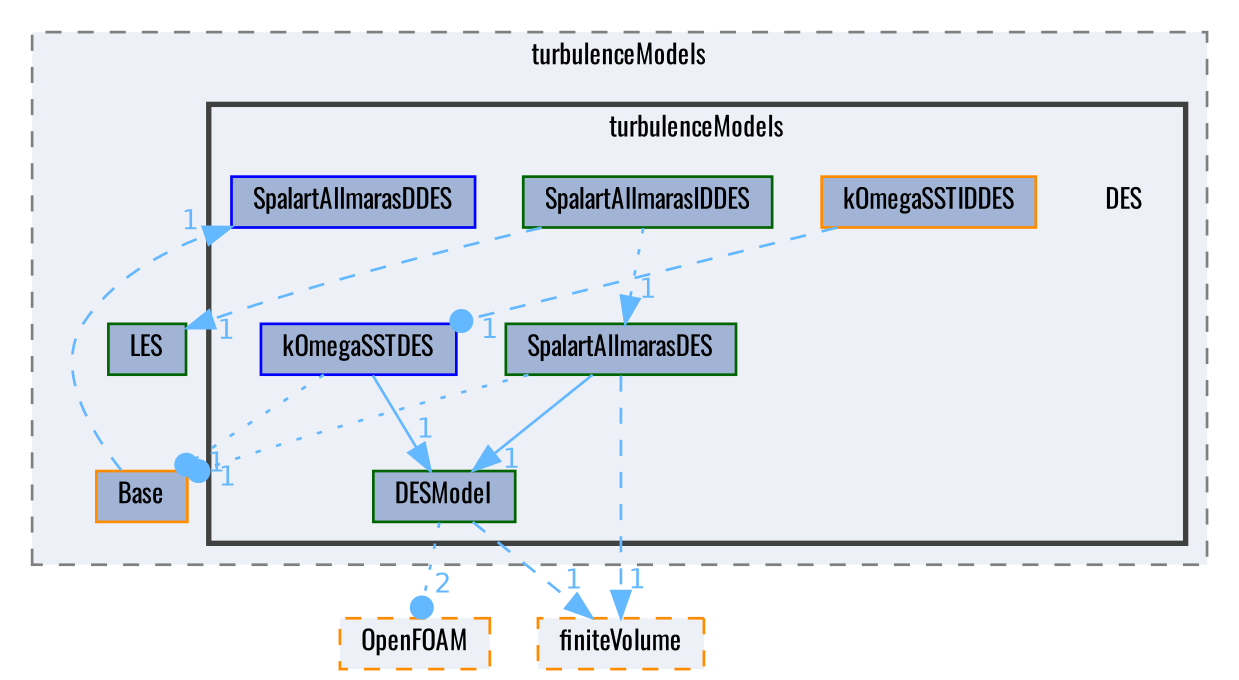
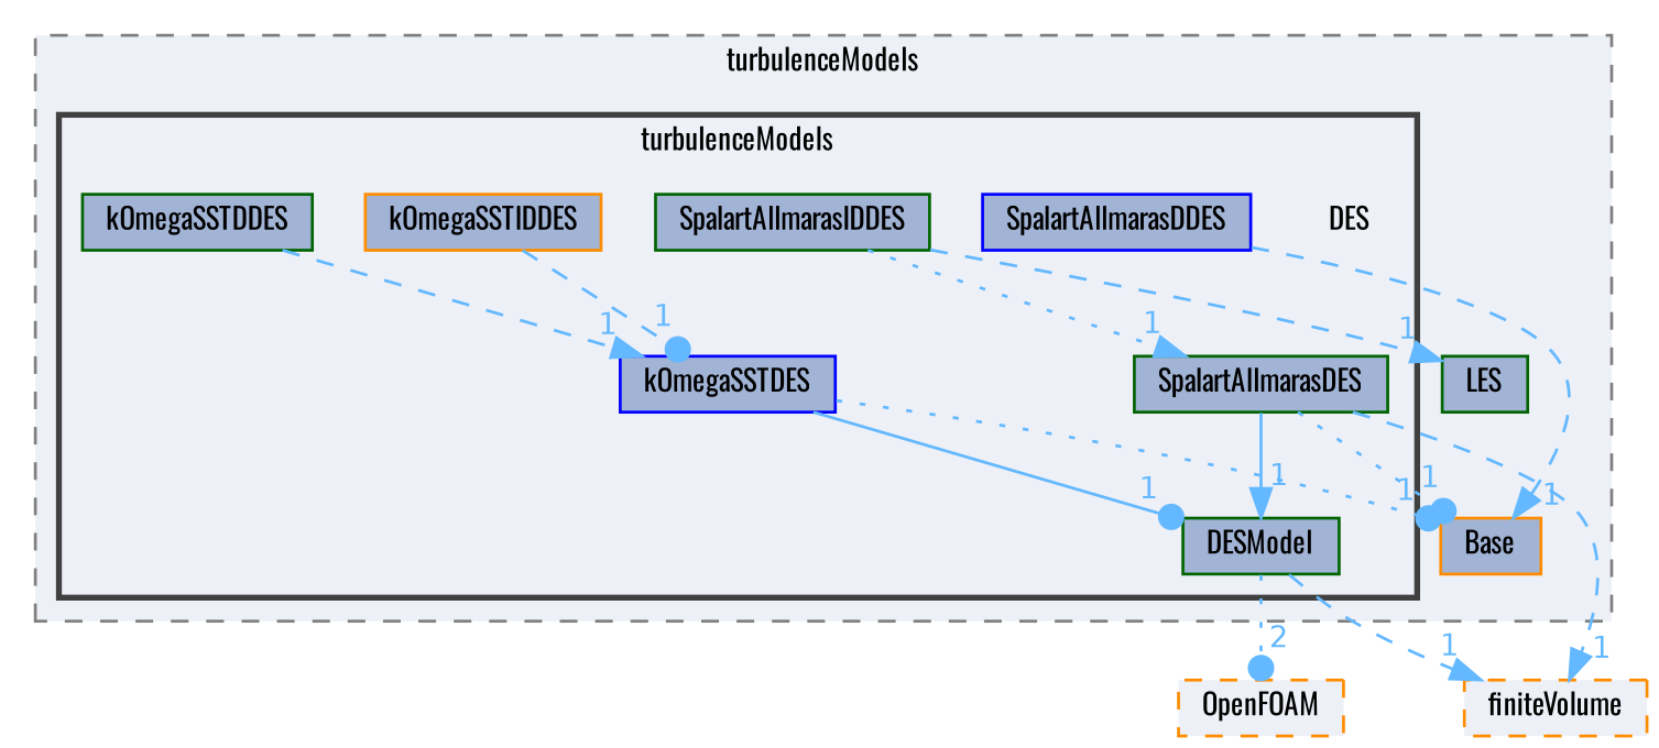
  digraph {
    compound=true
    fontname=Oswald
    node [fontname=Oswald fontsize=10 shape=box color=darkgreen fillcolor="#a2b4d6" style=filled]
    edge [color=steelblue1 fontcolor=steelblue1 fontname=Oswald fontsize=10 headlabel=1 labeldistance=1.5 labelfontname=Helvetica labelfontsize=10 style=dashed arrowhead=normal]
    n1 [height=0.2 label=DES shape=plaintext width=0.4 fillcolor="" style=""]
    n2 [height=0.2 label=DESModel width=0.4]
+   n3 [height=0.2 label=kOmegaSSTDDES width=0.4]
    n4 [color=blue height=0.2 label=kOmegaSSTDES width=0.4]
    n5 [color=darkorange height=0.2 label=kOmegaSSTIDDES width=0.4]
    n6 [color=blue height=0.2 label=SpalartAllmarasDDES width=0.4]
    n7 [height=0.2 label=SpalartAllmarasDES width=0.4]
    n8 [height=0.2 label=SpalartAllmarasIDDES width=0.4]
    n9 [color=darkorange height=0.2 label=Base width=0.4]
    n10 [height=0.2 label=LES width=0.4]
    n11 [color=darkorange fillcolor="#edf0f7" height=0.2 label=OpenFOAM style="filled,dashed" width=0.4]
    n12 [color=darkorange fillcolor="#edf0f7" height=0.2 label=finiteVolume style="filled,dashed" width=0.4]
    subgraph cluster_1 {
      bgcolor="#edf0f7"
      fontsize=10
      label=turbulenceModels
      pencolor=grey50
      style="filled,dashed"
      n9
      n10
      subgraph cluster_2 {
        bgcolor="#edf0f7"
        fontsize=10
        pencolor=grey25
        style="filled,bold"
        n1
        n2
+       n3
        n4
        n5
        n6
        n7
        n8
      }
    }
    n2 -> n11 [headlabel=2 style=dotted arrowhead=dot]
    n2 -> n12
-   n4 -> n2 [style=solid]
+   n3 -> n4
+   n4 -> n2 [style=solid arrowhead=dot]
    n4 -> n9 [style=dotted arrowhead=dot]
    n5 -> n4 [arrowhead=dot]
-   n9 -> n6
+   n6 -> n9
    n7 -> n2 [style=solid]
    n7 -> n9 [style=dotted arrowhead=dot]
    n7 -> n12
    n8 -> n7 [style=dotted]
    n8 -> n10
  }
